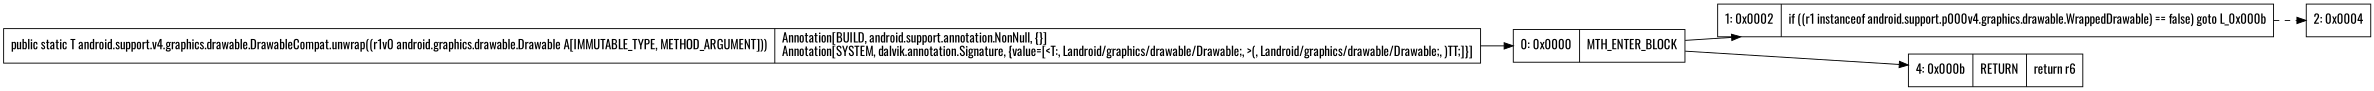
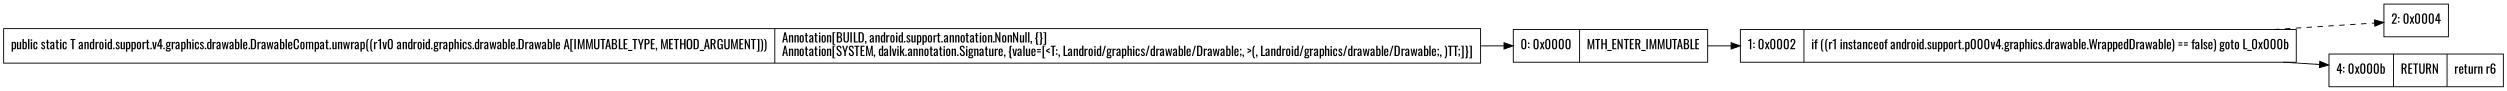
  digraph {
    fontname=Oswald
    rankdir=LR
    node [fontname=Oswald shape=record]
    edge [fontname=Oswald]
-   n1 [label="{0\:\ 0x0000|MTH_ENTER_BLOCK\l}"]
+   n1 [label="{0\:\ 0x0000|MTH_ENTER_IMMUTABLE\l}"]
    n2 [label="{1\:\ 0x0002|if ((r1 instanceof android.support.p000v4.graphics.drawable.WrappedDrawable) == false) goto L_0x000b\l}"]
    n3 [label="{2\:\ 0x0004}"]
    n4 [label="{4\:\ 0x000b|RETURN\l|return r6\l}"]
    n5 [label="{public static T android.support.v4.graphics.drawable.DrawableCompat.unwrap((r1v0 android.graphics.drawable.Drawable A[IMMUTABLE_TYPE, METHOD_ARGUMENT]))  | Annotation[BUILD, android.support.annotation.NonNull, \{\}]\lAnnotation[SYSTEM, dalvik.annotation.Signature, \{value=[\<T:, Landroid\/graphics\/drawable\/Drawable;, \>(, Landroid\/graphics\/drawable\/Drawable;, )TT;]\}]\l}"]
    n1 -> n2
    n2 -> n3 [style=dashed]
-   n1 -> n4
+   n2 -> n4
    n5 -> n1
  }
